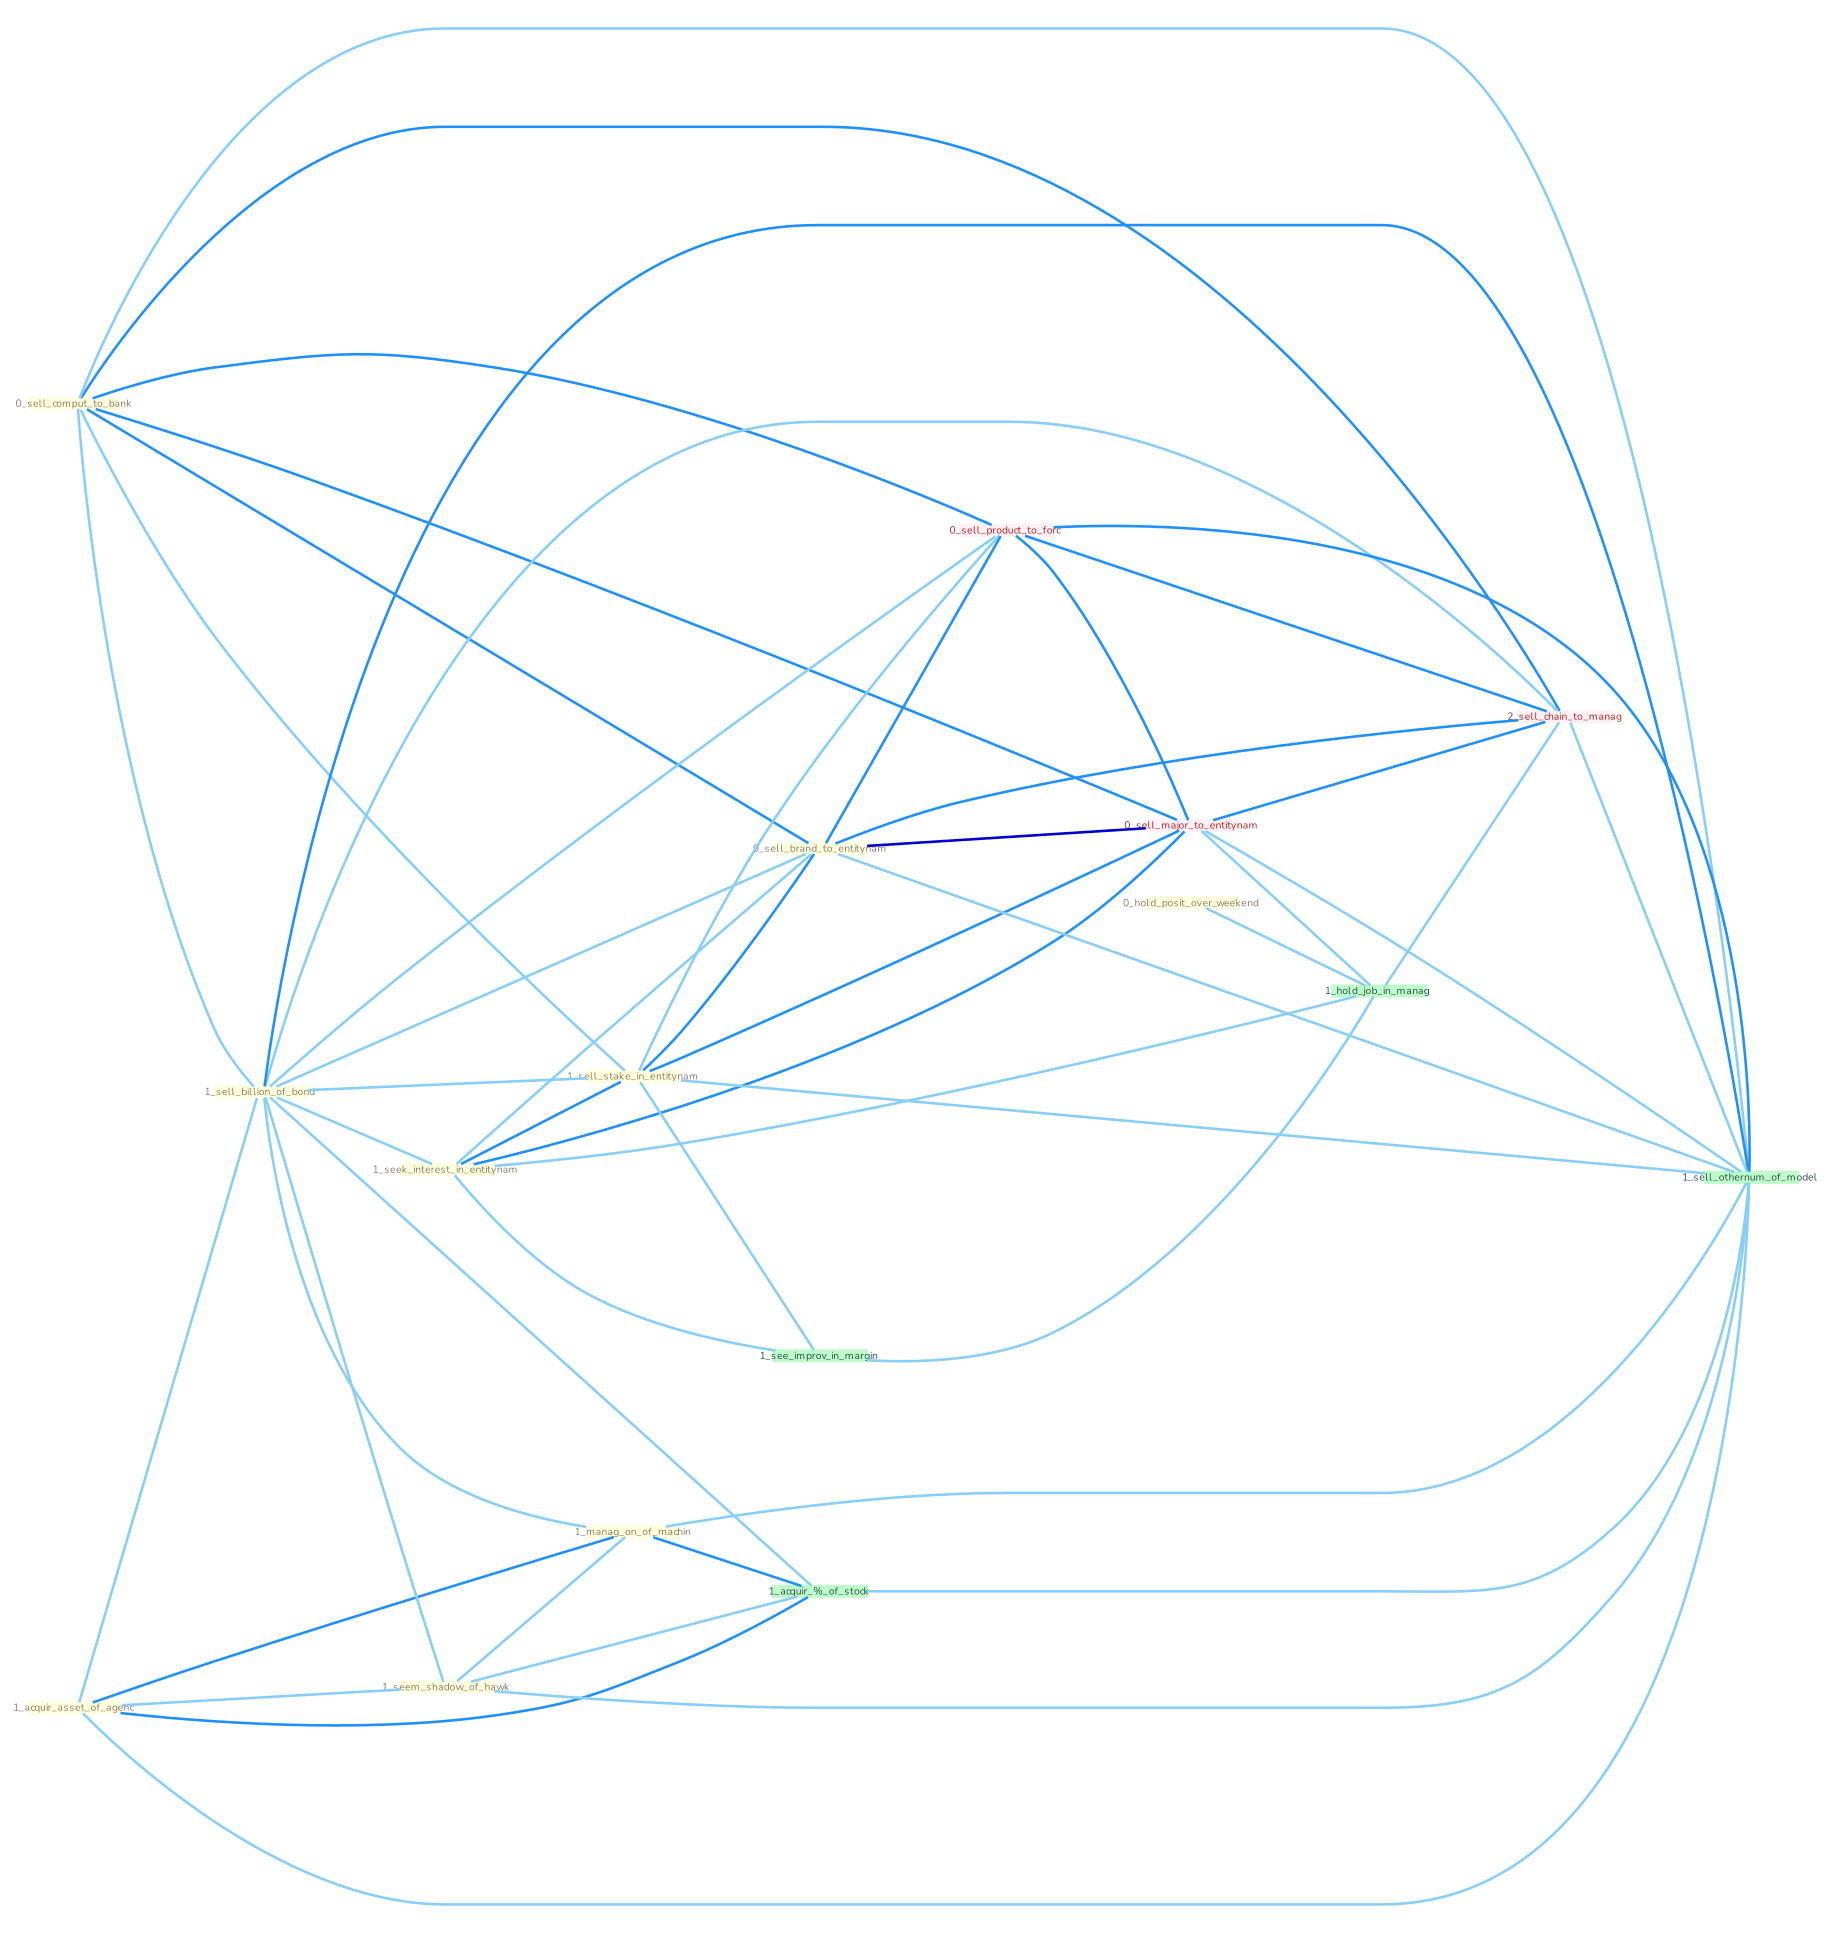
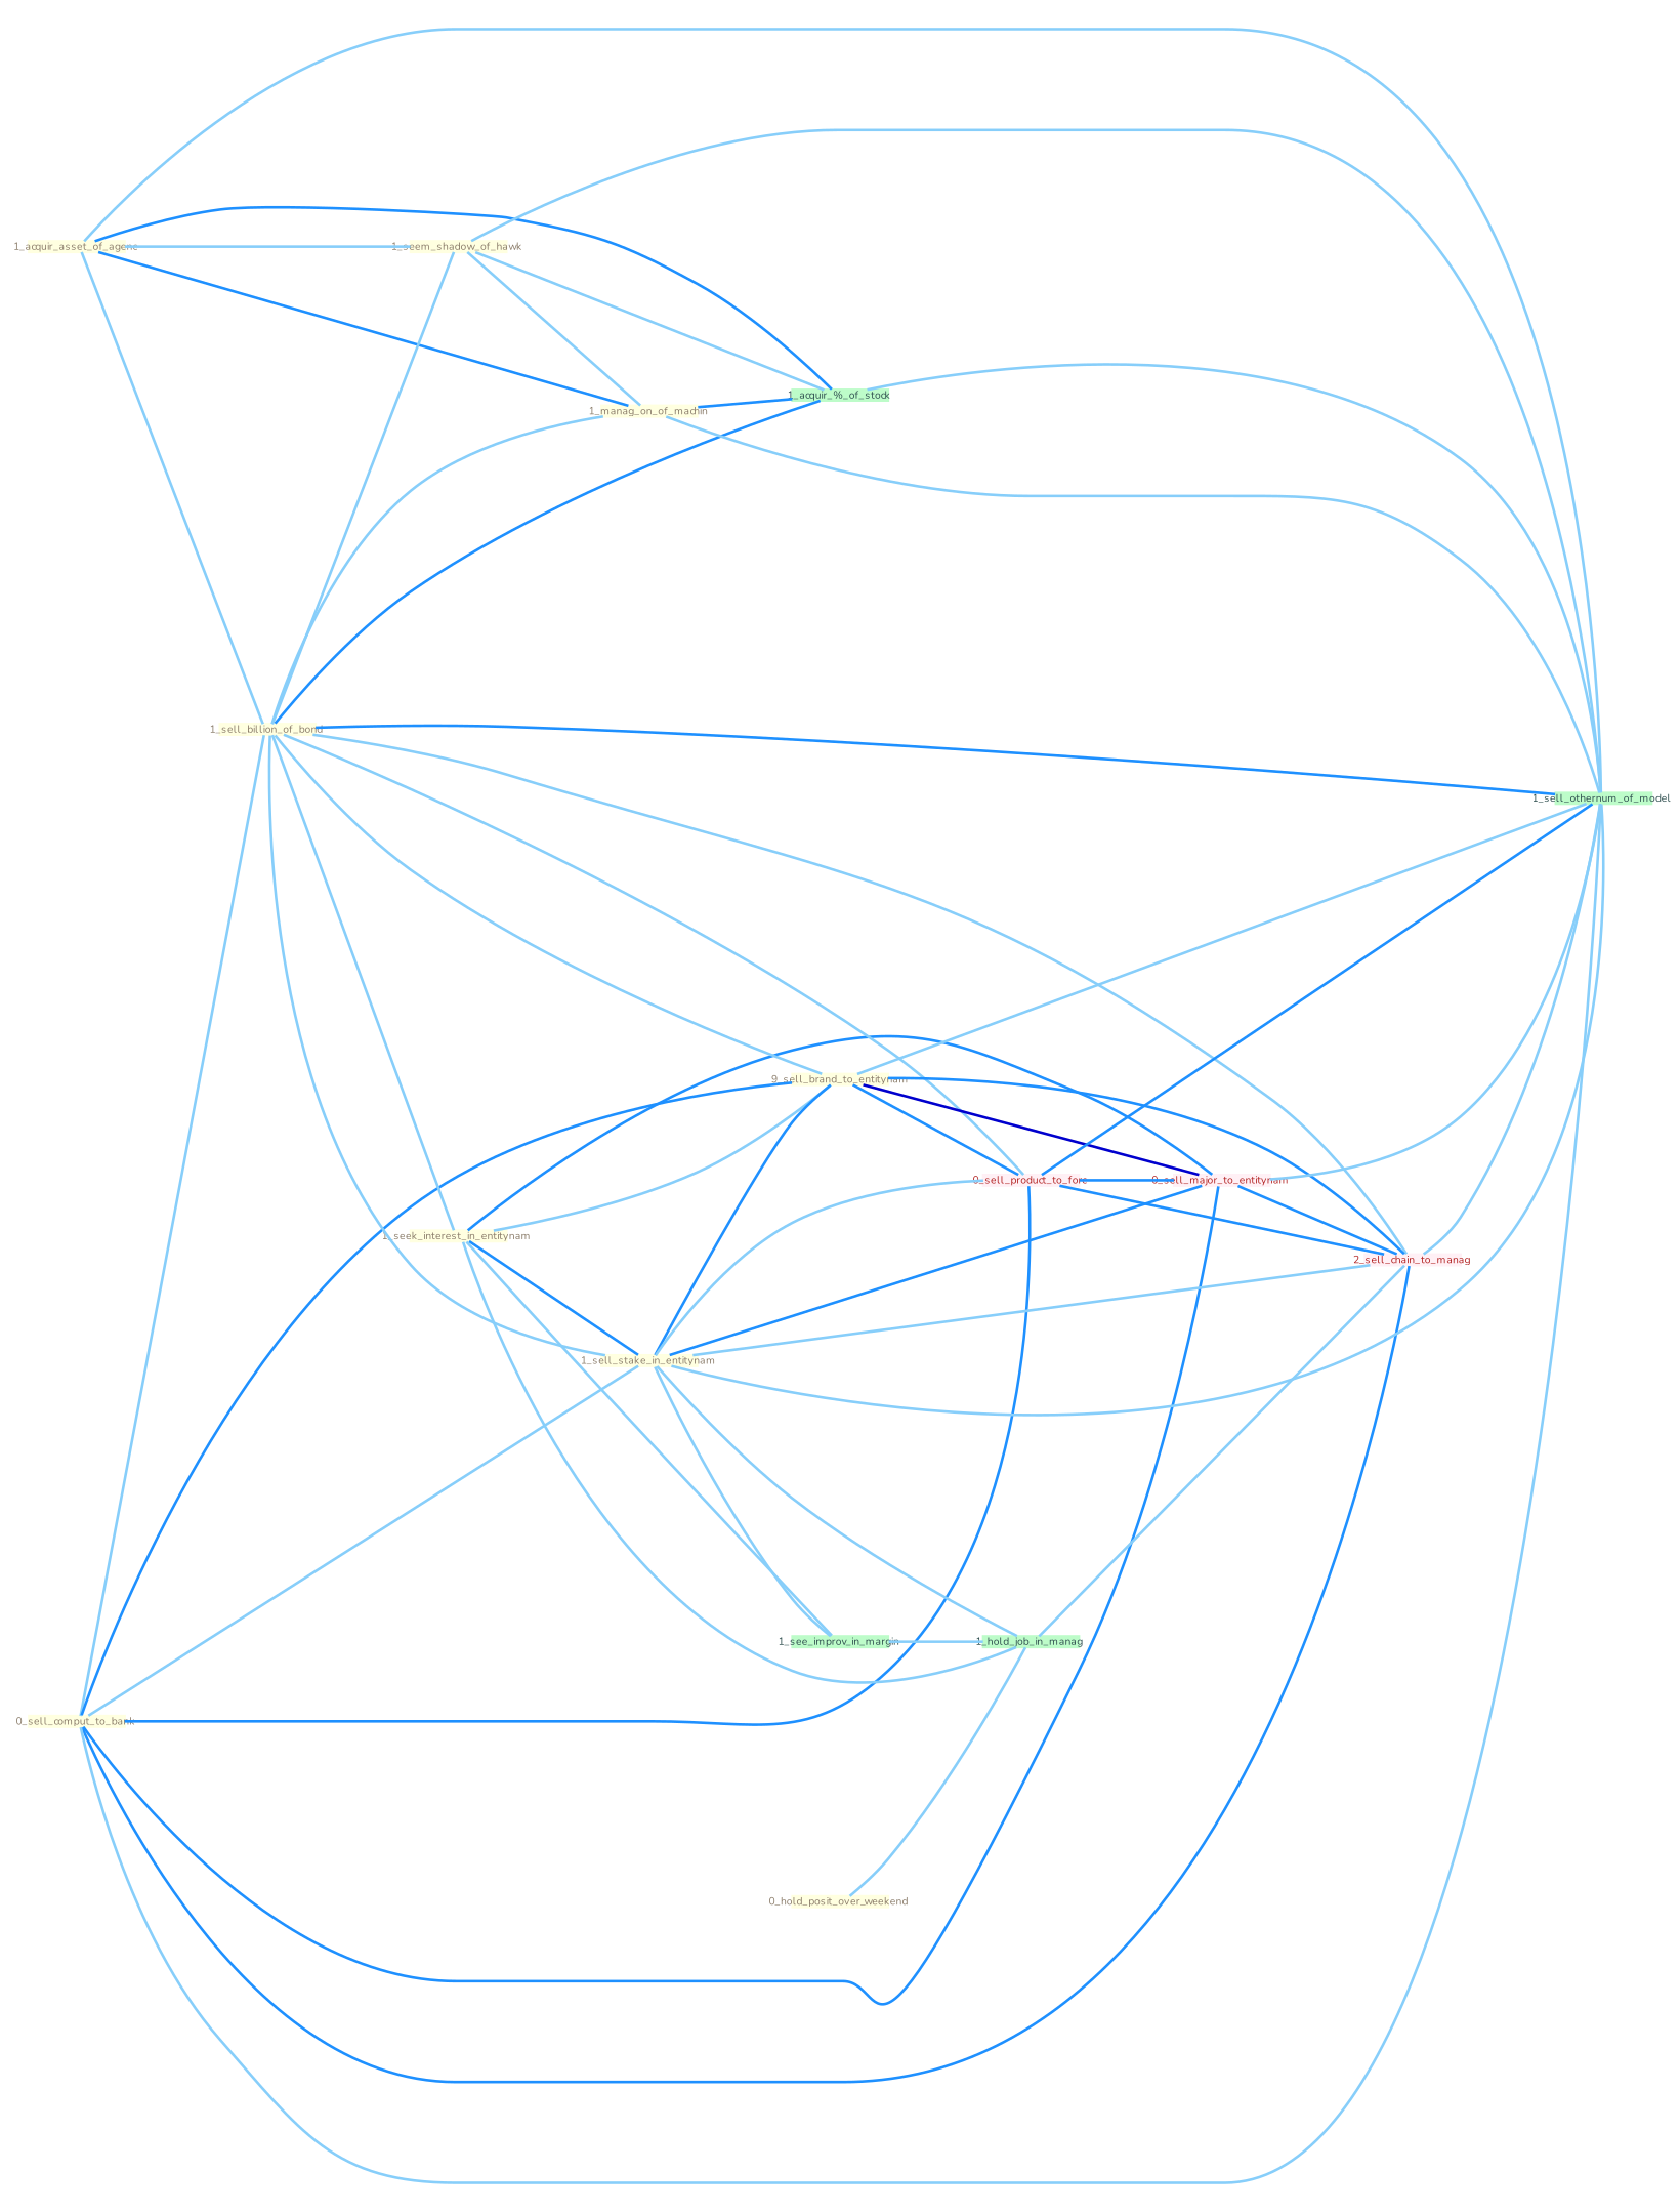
  graph {
    fontname=Nunito
    rankdir=LR
    node [color="#ffffe0" fixedsize=true fontcolor="#8b7d6b" fontname=Nunito fontsize=4 shape=polygon style=filled]
    edge [color="#87cefa" fontname=Nunito w=1]
    "0_sell_comput_to_bank " [height=.06 width=.5]
    "1_seek_interest_in_entitynam " [height=.06 width=.5]
    "1_acquir_asset_of_agenc " [height=.06 width=.5]
    "1_sell_billion_of_bond " [height=.06 width=.5]
    "1_sell_stake_in_entitynam " [height=.06 width=.5]
    "1_seem_shadow_of_hawk " [height=.06 width=.5]
    n7 [height=.06 label="9_sell_brand_to_entitynam" width=.5]
    n8 [height=.06 label="1_manag_on_of_machin" width=.5]
    "0_hold_posit_over_weekend " [height=.06 width=.5]
    "0_sell_product_to_forc " [color="#fff0f5" fontcolor="#b22222" height=.06 width=.5]
    "0_sell_major_to_entitynam " [color="#fff0f5" fontcolor="#b22222" height=.06 width=.5]
    n12 [color="#fff0f5" fontcolor="#b22222" height=.06 label="2_sell_chain_to_manag" width=.5]
    "1_sell_othernum_of_model " [color="#BDFCC9" fontcolor="#2f4f4f" height=.06 width=.5]
    "1_see_improv_in_margin " [color="#BDFCC9" fontcolor="#2f4f4f" height=.06 width=.5]
    "1_hold_job_in_manag " [color="#BDFCC9" fontcolor="#2f4f4f" height=.06 width=.5]
    "1_acquir_%_of_stock " [color="#BDFCC9" fontcolor="#2f4f4f" height=.06 width=.5]
    subgraph sub_1 {
      "0_sell_comput_to_bank "
      "1_seek_interest_in_entitynam "
      "1_acquir_asset_of_agenc "
      "1_sell_billion_of_bond "
      "1_sell_stake_in_entitynam "
      "1_seem_shadow_of_hawk "
      n7
      n8
      "0_hold_posit_over_weekend "
    }
    subgraph sub_2 {
      "0_sell_product_to_forc "
      "0_sell_major_to_entitynam "
      n12
    }
    "0_sell_comput_to_bank " -- "1_sell_billion_of_bond "
    "0_sell_comput_to_bank " -- "1_sell_stake_in_entitynam "
    "0_sell_comput_to_bank " -- n7 [color="#1e90ff" w=2]
    "0_sell_comput_to_bank " -- "0_sell_product_to_forc " [color="#1e90ff" w=2]
    "0_sell_comput_to_bank " -- "0_sell_major_to_entitynam " [color="#1e90ff" w=2]
    "0_sell_comput_to_bank " -- n12 [color="#1e90ff" w=2]
    "0_sell_comput_to_bank " -- "1_sell_othernum_of_model "
    "1_seek_interest_in_entitynam " -- "1_sell_stake_in_entitynam " [color="#1e90ff" w=2]
    "1_seek_interest_in_entitynam " -- n7
    "1_seek_interest_in_entitynam " -- "0_sell_major_to_entitynam " [color="#1e90ff"]
    "1_seek_interest_in_entitynam " -- "1_see_improv_in_margin "
    "1_seek_interest_in_entitynam " -- "1_hold_job_in_manag "
    "1_acquir_asset_of_agenc " -- "1_sell_billion_of_bond "
    "1_acquir_asset_of_agenc " -- "1_seem_shadow_of_hawk "
    "1_acquir_asset_of_agenc " -- n8 [color="#1e90ff" w=2]
    "1_acquir_asset_of_agenc " -- "1_sell_othernum_of_model "
    "1_acquir_asset_of_agenc " -- "1_acquir_%_of_stock " [color="#1e90ff" w=2]
    "1_sell_billion_of_bond " -- "1_seek_interest_in_entitynam "
    "1_sell_billion_of_bond " -- "1_sell_stake_in_entitynam "
    "1_sell_billion_of_bond " -- "1_seem_shadow_of_hawk "
    "1_sell_billion_of_bond " -- n7
    "1_sell_billion_of_bond " -- n8
    "1_sell_billion_of_bond " -- "0_sell_product_to_forc "
    "1_sell_billion_of_bond " -- n12
    "1_sell_billion_of_bond " -- "1_sell_othernum_of_model " [color="#1e90ff" w=2]
-   "1_sell_billion_of_bond " -- "1_acquir_%_of_stock "
+   "1_sell_billion_of_bond " -- "1_acquir_%_of_stock " [color="#1e90ff"]
    "1_sell_stake_in_entitynam " -- n7 [color="#1e90ff" w=2]
    "1_sell_stake_in_entitynam " -- "0_sell_product_to_forc "
    "1_sell_stake_in_entitynam " -- "0_sell_major_to_entitynam " [color="#1e90ff" w=2]
+   "1_sell_stake_in_entitynam " -- n12
    "1_sell_stake_in_entitynam " -- "1_sell_othernum_of_model "
    "1_sell_stake_in_entitynam " -- "1_see_improv_in_margin "
-   "0_sell_major_to_entitynam " -- "1_hold_job_in_manag "
+   "1_sell_stake_in_entitynam " -- "1_hold_job_in_manag "
    "1_seem_shadow_of_hawk " -- n8
    "1_seem_shadow_of_hawk " -- "1_sell_othernum_of_model "
    "1_seem_shadow_of_hawk " -- "1_acquir_%_of_stock "
    n7 -- "0_sell_product_to_forc " [color="#1e90ff" w=2]
    n7 -- "0_sell_major_to_entitynam " [color="#0000cd" w=3]
    n7 -- n12 [color="#1e90ff" w=2]
    n7 -- "1_sell_othernum_of_model "
    n8 -- "1_sell_othernum_of_model "
    n8 -- "1_acquir_%_of_stock " [color="#1e90ff" w=2]
    "0_hold_posit_over_weekend " -- "1_hold_job_in_manag "
    "0_sell_product_to_forc " -- "0_sell_major_to_entitynam " [color="#1e90ff" w=2]
    "0_sell_product_to_forc " -- n12 [color="#1e90ff" w=2]
    "0_sell_product_to_forc " -- "1_sell_othernum_of_model " [color="#1e90ff"]
    "0_sell_major_to_entitynam " -- n12 [color="#1e90ff" w=2]
    "0_sell_major_to_entitynam " -- "1_sell_othernum_of_model "
    n12 -- "1_sell_othernum_of_model "
    "1_see_improv_in_margin " -- "1_hold_job_in_manag "
    "1_hold_job_in_manag " -- n12
    "1_acquir_%_of_stock " -- "1_sell_othernum_of_model "
  }
